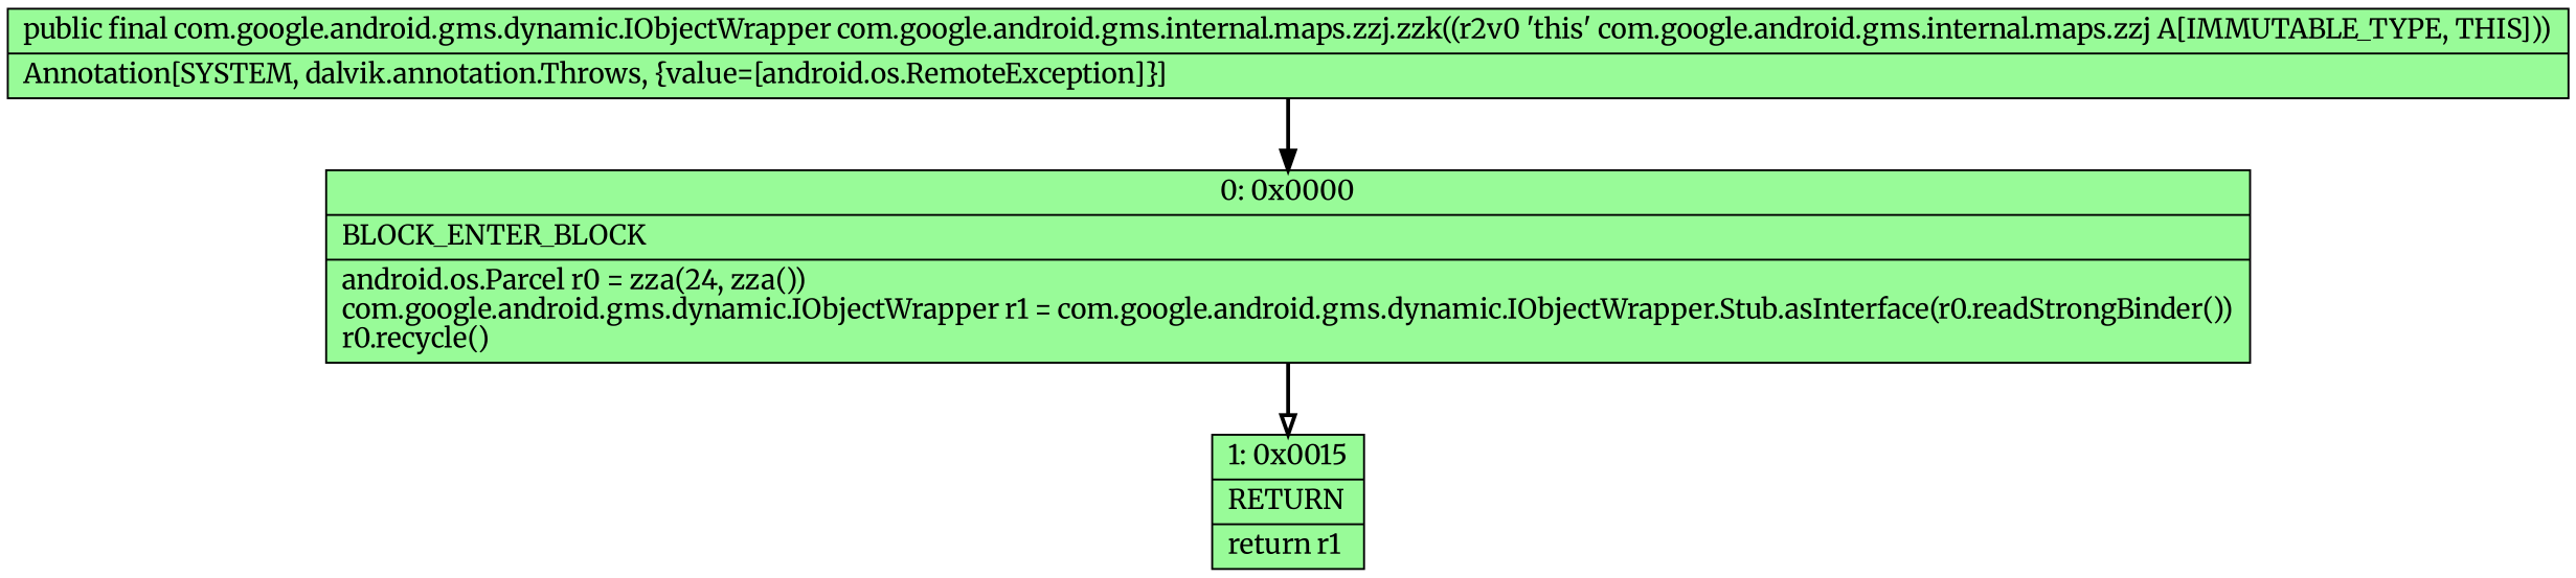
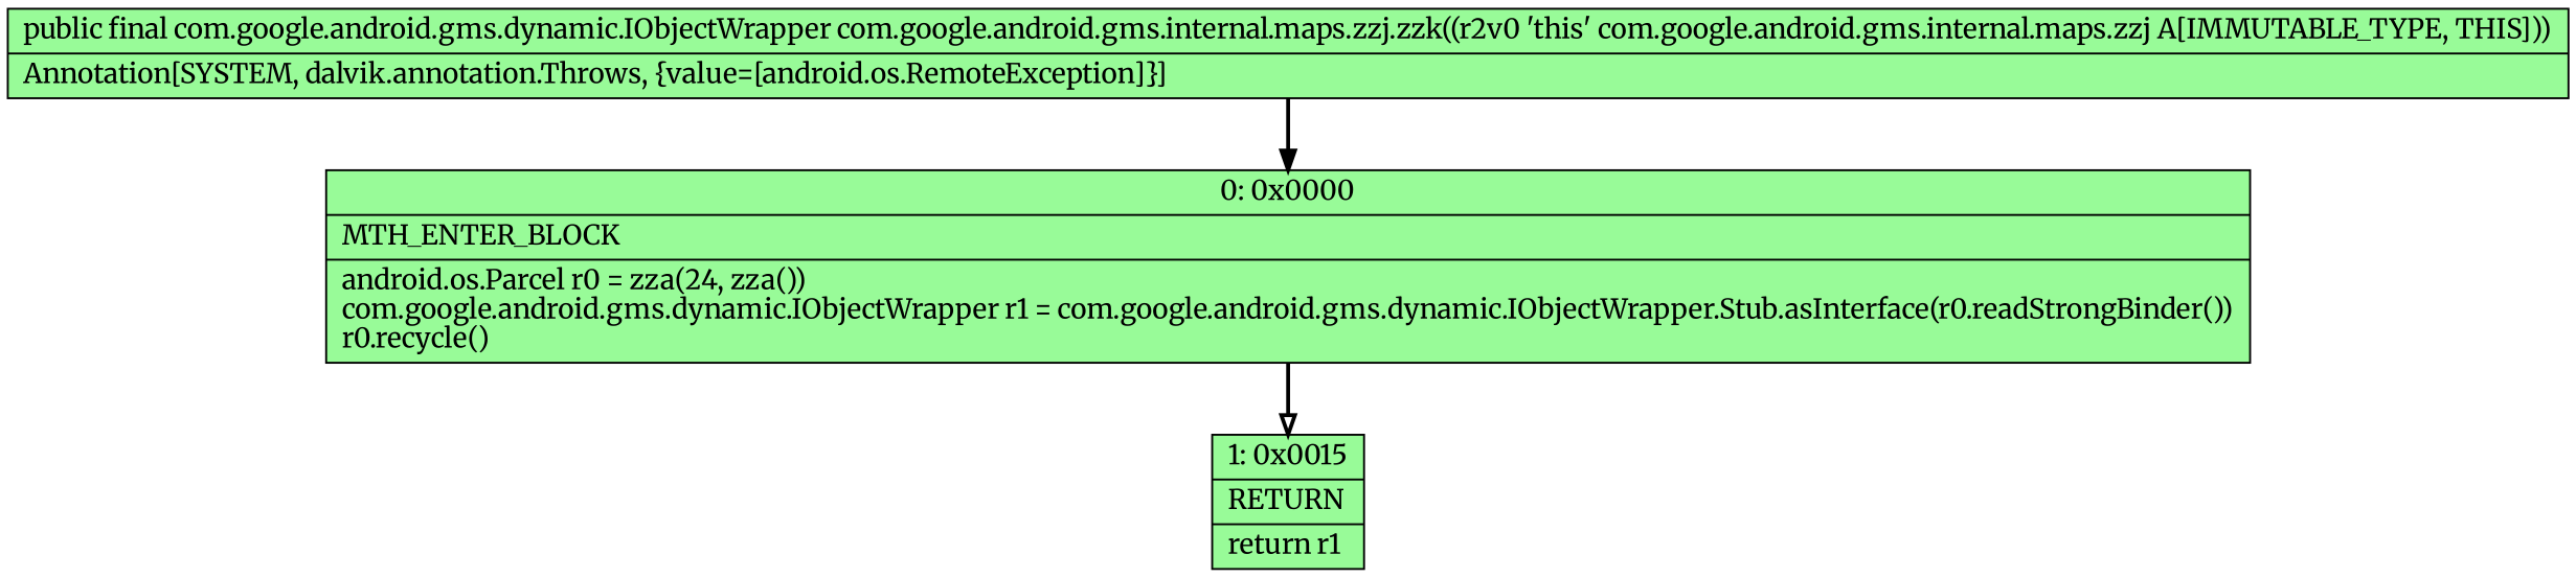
  digraph {
    fontname=Merriweather
    node [shape=record style=filled fillcolor=palegreen fontname=Merriweather]
    edge [style=bold fontname=Merriweather]
-   n1 [label="{0\:\ 0x0000|BLOCK_ENTER_BLOCK\l|android.os.Parcel r0 = zza(24, zza())\lcom.google.android.gms.dynamic.IObjectWrapper r1 = com.google.android.gms.dynamic.IObjectWrapper.Stub.asInterface(r0.readStrongBinder())\lr0.recycle()\l}"]
+   n1 [label="{0\:\ 0x0000|MTH_ENTER_BLOCK\l|android.os.Parcel r0 = zza(24, zza())\lcom.google.android.gms.dynamic.IObjectWrapper r1 = com.google.android.gms.dynamic.IObjectWrapper.Stub.asInterface(r0.readStrongBinder())\lr0.recycle()\l}"]
    n2 [label="{1\:\ 0x0015|RETURN\l|return r1\l}"]
    n3 [label="{public final com.google.android.gms.dynamic.IObjectWrapper com.google.android.gms.internal.maps.zzj.zzk((r2v0 'this' com.google.android.gms.internal.maps.zzj A[IMMUTABLE_TYPE, THIS]))  | Annotation[SYSTEM, dalvik.annotation.Throws, \{value=[android.os.RemoteException]\}]\l}"]
    n1 -> n2 [arrowhead=onormal]
    n3 -> n1 [arrowhead=normal]
  }
